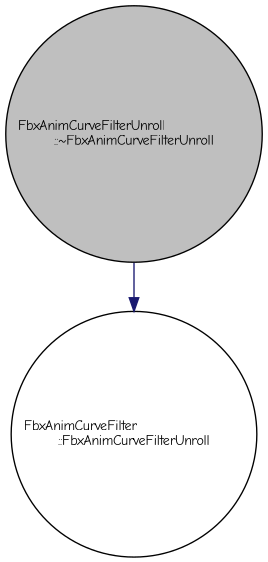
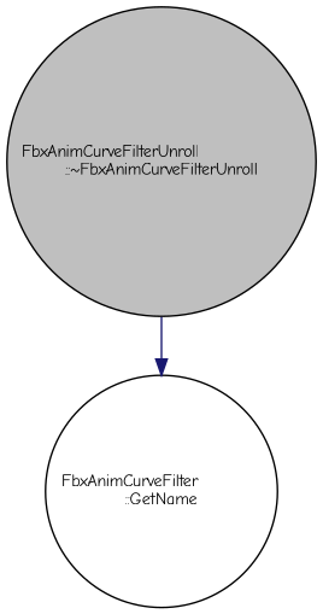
  digraph {
    rankdir=TB
    fontname="Comic Neue"
    node [color=black fontname="Comic Neue" fontsize=10 shape=circle style=filled]
    n1 [fillcolor=grey75 fontcolor=black height=0.2 label="FbxAnimCurveFilterUnroll\l::~FbxAnimCurveFilterUnroll" width=0.4]
-   n2 [fillcolor=white height=0.2 label="FbxAnimCurveFilter\l::FbxAnimCurveFilterUnroll" width=0.4]
+   n2 [fillcolor=white height=0.2 label="FbxAnimCurveFilter\l::GetName" width=0.4]
    n1 -> n2 [color=midnightblue fontname="Comic Neue" fontsize=10 labelfontname=Helvetica labelfontsize=10 style=solid]
  }
